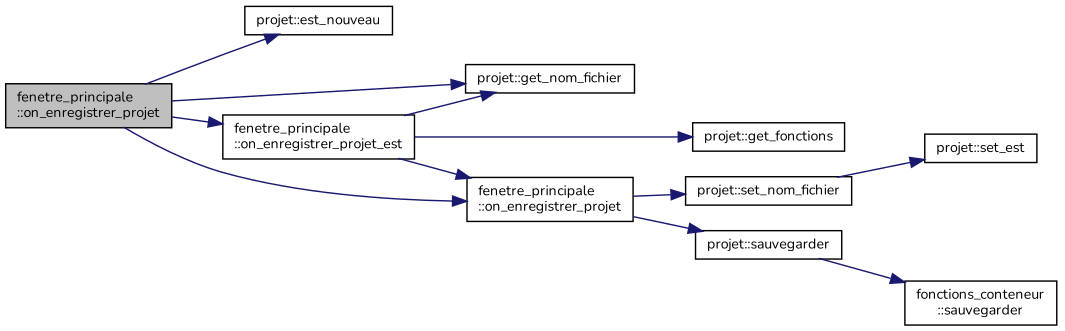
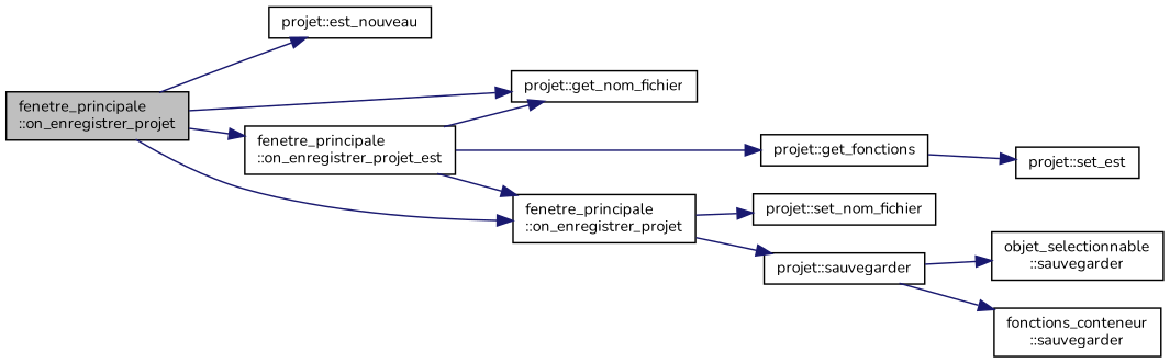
  digraph {
    fontname=Nunito
    rankdir=LR
    node [color=black fillcolor=white fontname=Nunito fontsize=10 shape=record style=filled]
    edge [color=midnightblue fontname=Nunito fontsize=10 labelfontname=Helvetica labelfontsize=10 style=solid]
    n1 [fillcolor=grey75 fontcolor=black height=0.2 label="fenetre_principale\l::on_enregistrer_projet" width=0.4]
    n2 [height=0.2 label="projet::est_nouveau" width=0.4]
    n3 [height=0.2 label="fenetre_principale\l::on_enregistrer_projet_est" width=0.4]
    n4 [height=0.2 label="projet::get_nom_fichier" width=0.4]
    n5 [height=0.2 label="fenetre_principale\l::on_enregistrer_projet" width=0.4]
    n6 [height=0.2 label="projet::get_fonctions" width=0.4]
    n7 [height=0.2 label="projet::set_nom_fichier" width=0.4]
    n8 [height=0.2 label="projet::sauvegarder" width=0.4]
    n9 [height=0.2 label="projet::set_est" width=0.4]
+   n10 [height=0.2 label="objet_selectionnable\l::sauvegarder" width=0.4]
    n11 [height=0.2 label="fonctions_conteneur\l::sauvegarder" width=0.4]
    n1 -> n2
    n1 -> n3
    n1 -> n4
    n1 -> n5
    n3 -> n4
    n3 -> n5
    n3 -> n6
    n5 -> n7
    n5 -> n8
-   n7 -> n9
+   n6 -> n9
+   n8 -> n10
    n8 -> n11
  }
